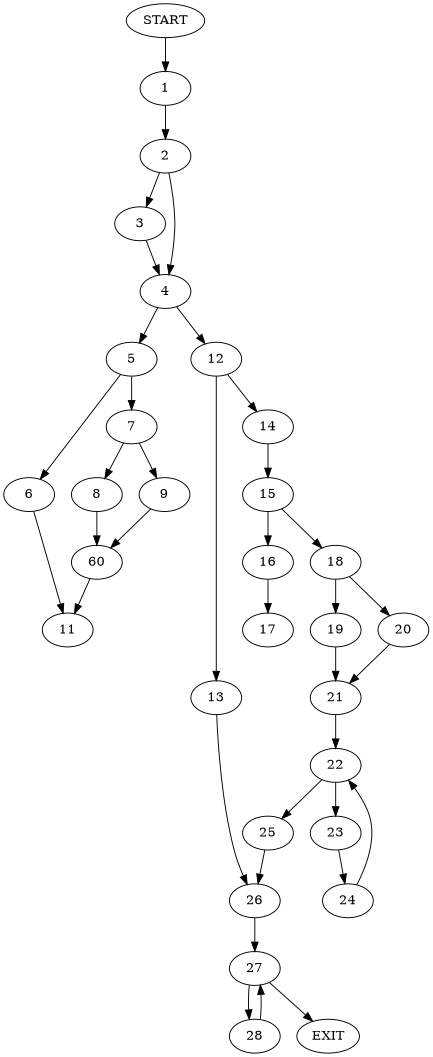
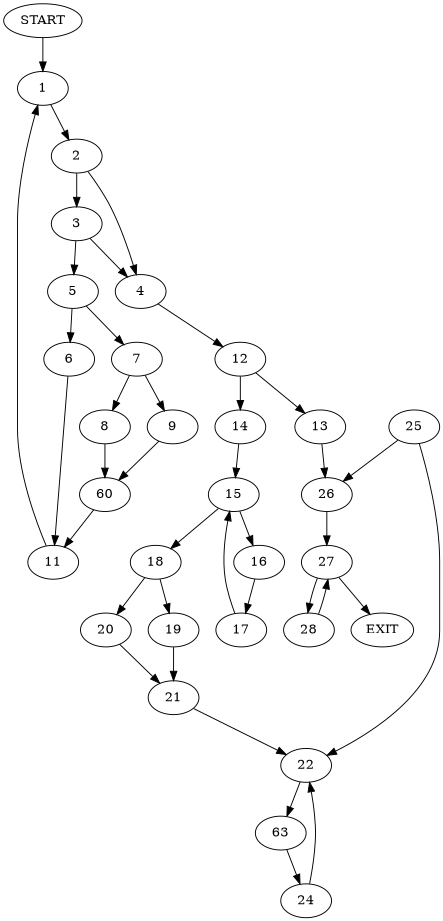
  digraph {
    n1 [label=START]
    1
    2
    3
    4
    5
    12
    6
    7
    13
    14
    11
    8
    9
    n15 [label=60]
    26
    15
    27
    16
    18
    17
    19
    20
    21
    22
-   23
+   23 [label=63]
    25
    24
    28
    n30 [label=EXIT]
    n1 -> 1
    1 -> 2
    2 -> 3
    2 -> 4
    3 -> 4
-   4 -> 5
+   3 -> 5
    4 -> 12
    5 -> 6
    5 -> 7
    12 -> 13
    12 -> 14
    6 -> 11
    7 -> 8
    7 -> 9
    13 -> 26
    14 -> 15
+   11 -> 1
    8 -> n15
    9 -> n15
    n15 -> 11
    26 -> 27
    15 -> 16
    15 -> 18
    27 -> 28
    27 -> n30
    16 -> 17
    18 -> 19
    18 -> 20
+   17 -> 15
    19 -> 21
    20 -> 21
    21 -> 22
    22 -> 23
-   22 -> 25
+   25 -> 22
    23 -> 24
    25 -> 26
    24 -> 22
    28 -> 27
  }
